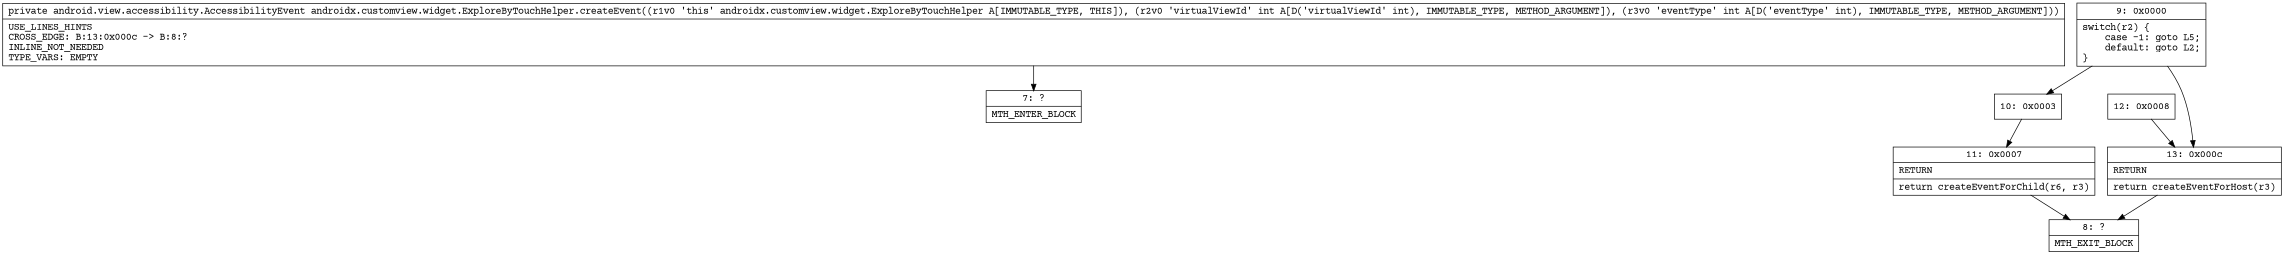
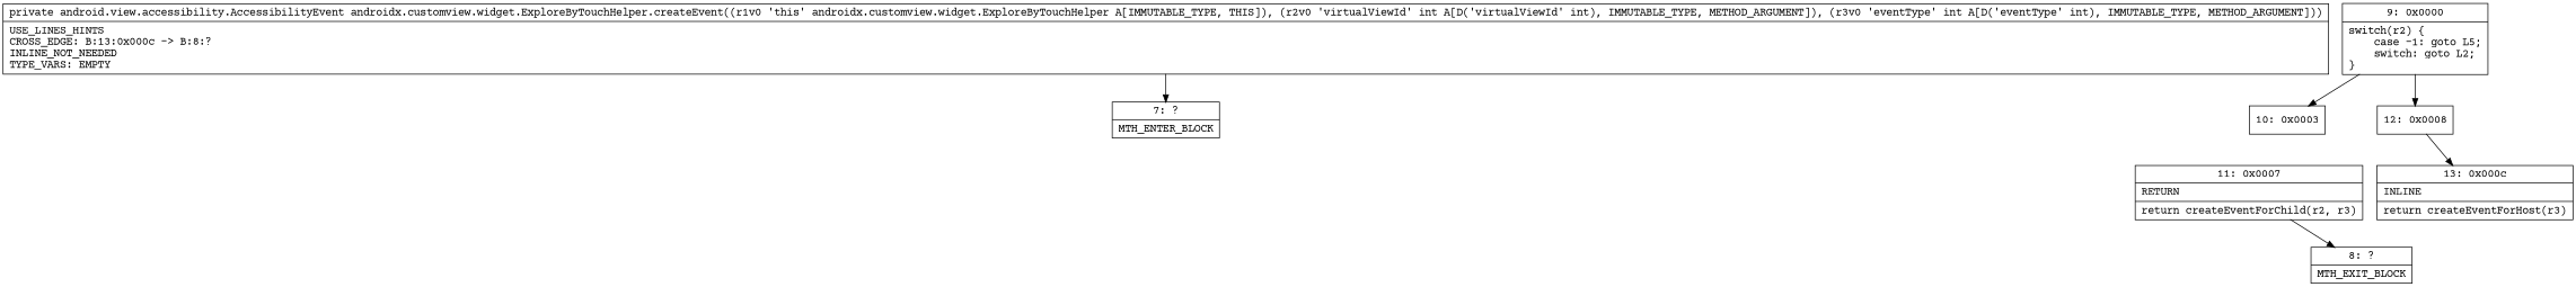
  digraph {
    fontname="Courier Prime"
    node [fontname="Courier Prime" shape=record]
    edge [fontname="Courier Prime"]
    n1 [label="{7\:\ ?|MTH_ENTER_BLOCK\l}"]
-   n2 [label="{9\:\ 0x0000|switch(r2) \{\l    case \-1: goto L5;\l    default: goto L2;\l\}\l}"]
+   n2 [label="{9\:\ 0x0000|switch(r2) \{\l    case \-1: goto L5;\l    switch: goto L2;\l\}\l}"]
    n3 [label="{10\:\ 0x0003}"]
    n4 [label="{12\:\ 0x0008}"]
-   n5 [label="{11\:\ 0x0007|RETURN\l|return createEventForChild(r6, r3)\l}"]
-   n6 [label="{13\:\ 0x000c|RETURN\l|return createEventForHost(r3)\l}"]
+   n5 [label="{11\:\ 0x0007|RETURN\l|return createEventForChild(r2, r3)\l}"]
+   n6 [label="{13\:\ 0x000c|INLINE\l|return createEventForHost(r3)\l}"]
    n7 [label="{8\:\ ?|MTH_EXIT_BLOCK\l}"]
    n8 [label="{private android.view.accessibility.AccessibilityEvent androidx.customview.widget.ExploreByTouchHelper.createEvent((r1v0 'this' androidx.customview.widget.ExploreByTouchHelper A[IMMUTABLE_TYPE, THIS]), (r2v0 'virtualViewId' int A[D('virtualViewId' int), IMMUTABLE_TYPE, METHOD_ARGUMENT]), (r3v0 'eventType' int A[D('eventType' int), IMMUTABLE_TYPE, METHOD_ARGUMENT]))  | USE_LINES_HINTS\lCROSS_EDGE: B:13:0x000c \-\> B:8:?\lINLINE_NOT_NEEDED\lTYPE_VARS: EMPTY\l}"]
    n2 -> n3
-   n2 -> n6
-   n3 -> n5
+   n2 -> n4
    n4 -> n6
    n5 -> n7
-   n6 -> n7
    n8 -> n1
  }
